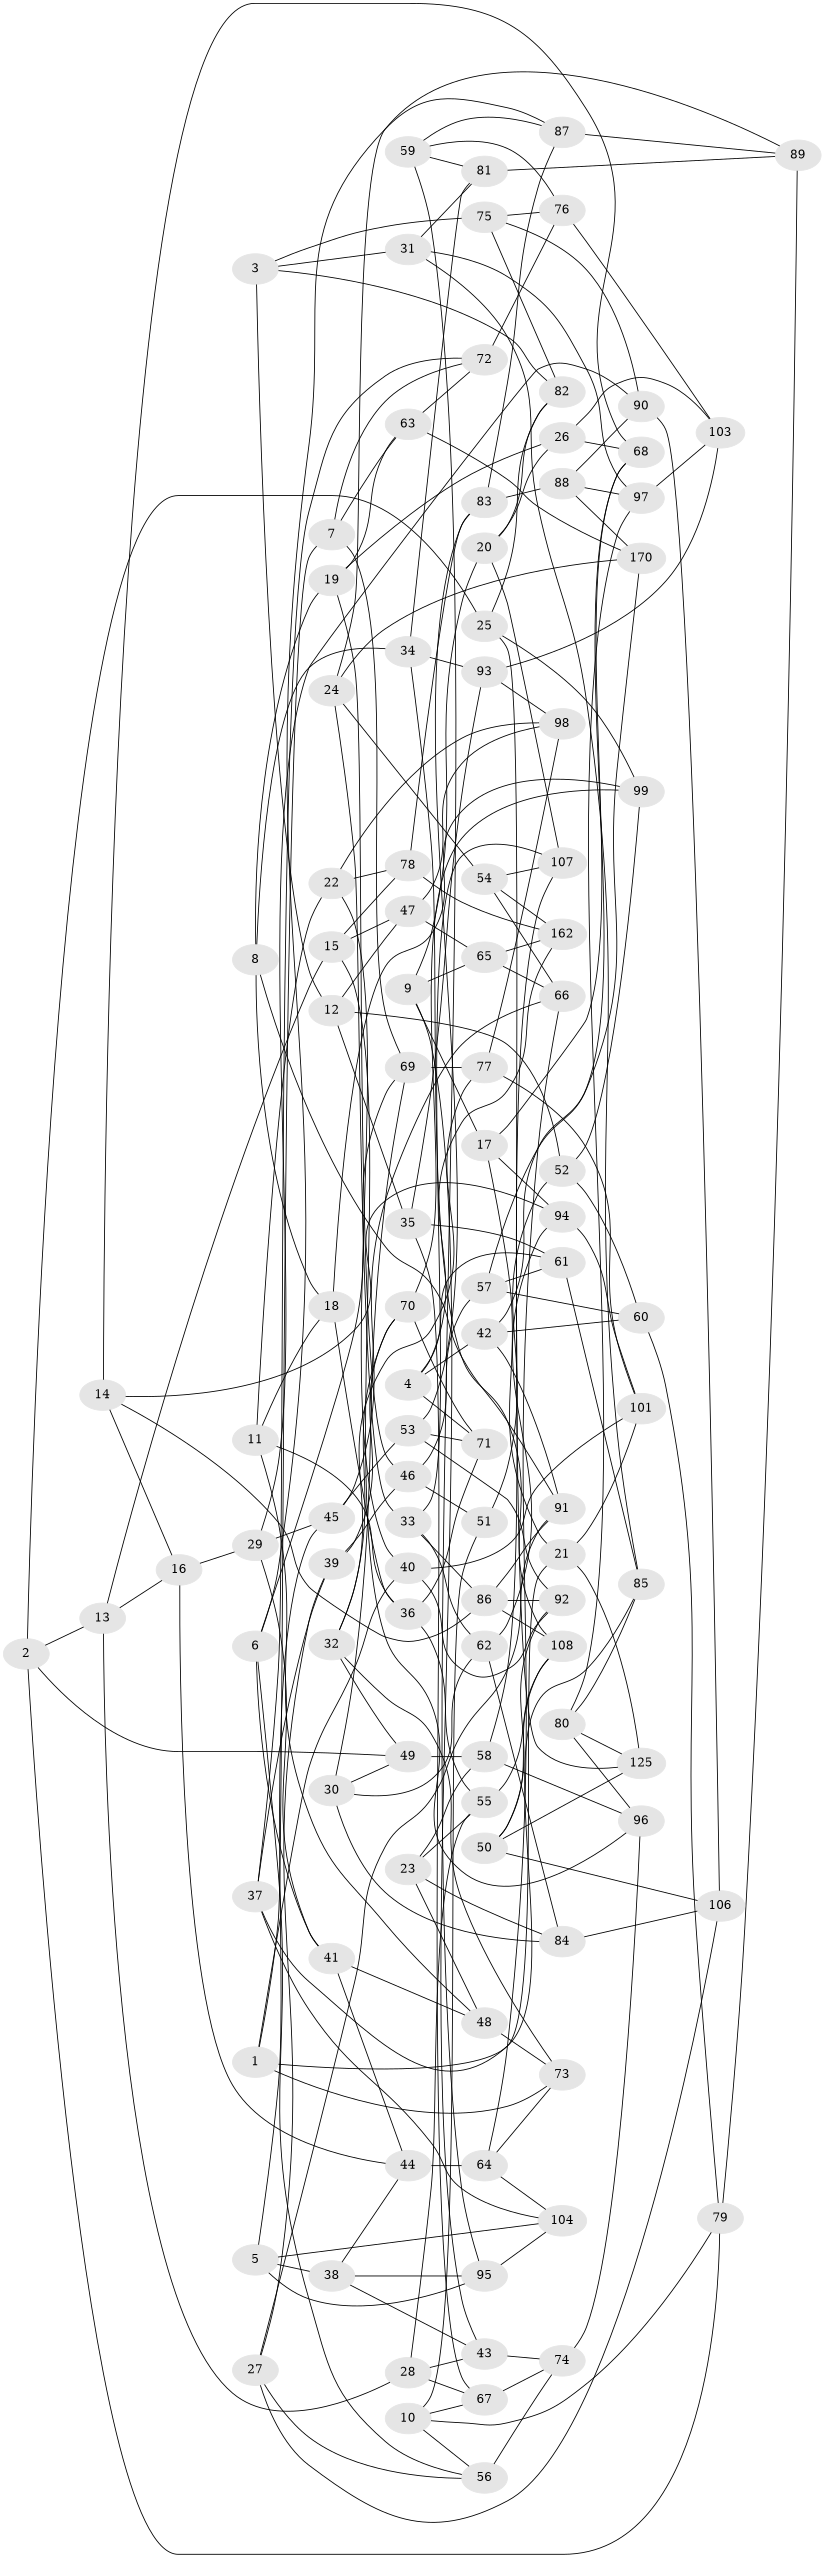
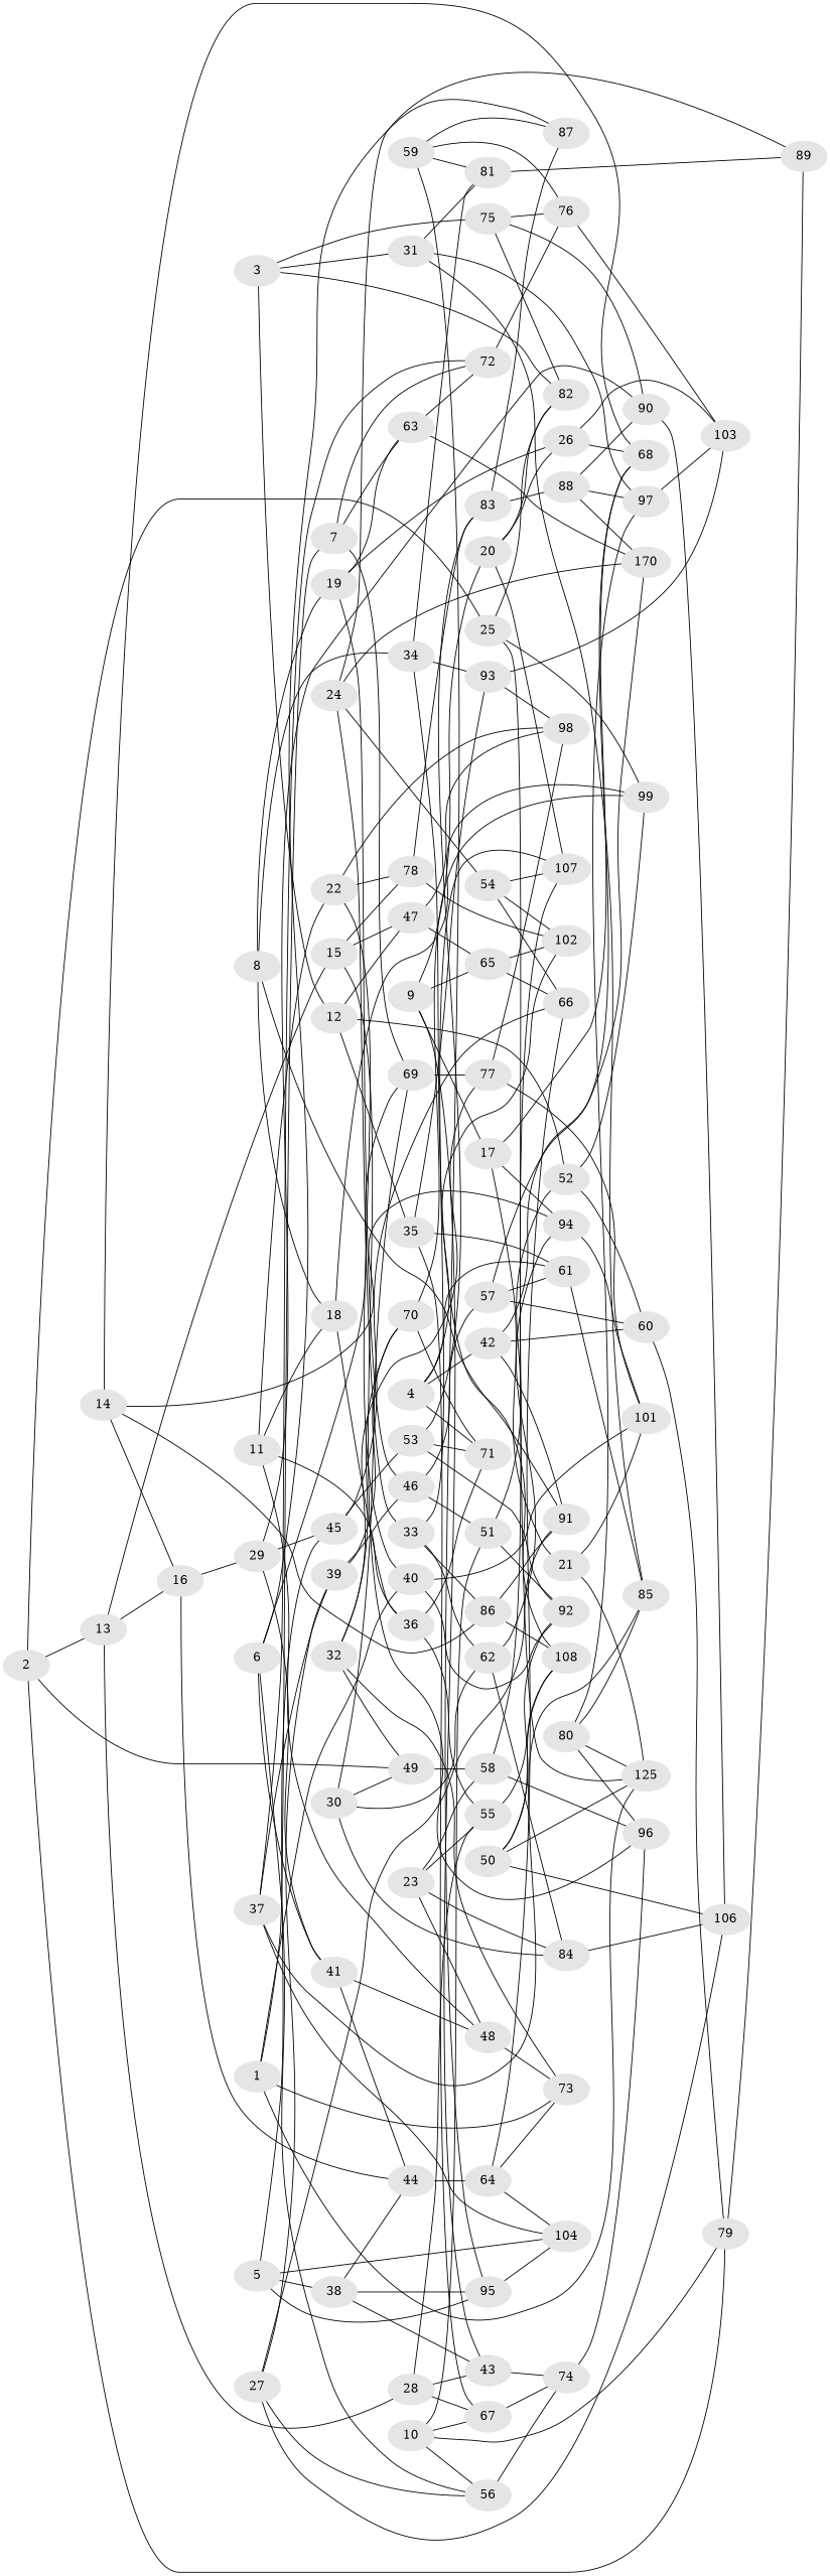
  graph {
    rankdir=LR
    node [color=gray90 style=filled]
    1
    7
    21
    40
    73
    69
    63
    72
    101
    n10 [label=125]
    92
    2
    13
    25
    49
    79
    15
    16
    28
    82
    99
    58
    89
    3
    12
    31
    75
    35
    47
    52
    81
    85
    97
    90
    76
    4
    42
    61
    71
-   102 [label=162]
+   102
    91
    68
    60
    5
    38
    45
    95
    104
    43
    44
    53
    66
    6
    41
    56
    87
    48
    74
    77
    n60 [label=170]
    8
    18
    19
    34
    36
    26
    46
    93
    108
    9
    17
    20
    65
    94
    107
    10
    51
    67
    11
    22
    78
    98
    55
    96
    29
    14
    86
    83
    64
    103
    57
    23
    84
    106
    24
    33
    54
    62
    27
    39
    70
    30
    32
    37
    50
    88
    59
    80
    1 -- 7
-   1 -- 21
+   1 -- n10
    1 -- 40
    1 -- 73
    7 -- 69
    7 -- 63
    7 -- 72
    21 -- 101
    21 -- n10
    40 -- 101
    40 -- 92
    69 -- 77
    63 -- 72
    63 -- n60
    72 -- 76
    2 -- 13
    2 -- 25
    2 -- 49
    2 -- 79
    13 -- 15
    13 -- 16
    13 -- 28
    25 -- n10
    25 -- 82
    25 -- 99
    49 -- 58
    79 -- 89
    15 -- 47
    15 -- 78
    15 -- 96
    16 -- 44
    16 -- 29
    28 -- 43
    28 -- 67
    28 -- 55
    58 -- 107
    58 -- 96
    3 -- 82
    3 -- 12
    3 -- 31
    3 -- 75
    12 -- 35
    12 -- 47
    12 -- 52
    31 -- 81
    31 -- 85
    31 -- 97
    75 -- 82
    75 -- 90
    75 -- 76
    35 -- 61
    35 -- 93
    35 -- 67
    47 -- 65
    47 -- 98
    52 -- 99
    52 -- 60
    81 -- 89
    97 -- 103
    90 -- 106
    76 -- 103
    4 -- 42
    4 -- 61
    4 -- 71
    4 -- 102
    42 -- 91
    42 -- 68
    42 -- 60
    61 -- 85
    60 -- 79
    5 -- 38
    5 -- 45
    5 -- 95
    5 -- 104
    38 -- 95
    38 -- 43
    38 -- 44
    45 -- 53
    45 -- 66
    95 -- 104
    43 -- 74
    44 -- 64
    53 -- 92
    53 -- 71
    53 -- 83
    6 -- 69
    6 -- 41
    6 -- 56
    6 -- 87
    41 -- 44
    41 -- 48
    56 -- 74
-   87 -- 89
    48 -- 73
    74 -- 96
    77 -- 101
    77 -- 98
    8 -- 91
    8 -- 18
    8 -- 19
    8 -- 34
    18 -- 99
    18 -- 36
    19 -- 63
    19 -- 26
    19 -- 46
    34 -- 81
    34 -- 93
    34 -- 108
    36 -- 71
    36 -- 55
    26 -- 68
    26 -- 103
    46 -- 51
    46 -- 57
    93 -- 98
    93 -- 103
    9 -- 43
    9 -- 17
    9 -- 20
    9 -- 65
    17 -- 21
    17 -- 68
    17 -- 94
    20 -- 82
    20 -- 26
    20 -- 107
    65 -- 102
    65 -- 66
    94 -- 101
    10 -- 79
    10 -- 56
    10 -- 51
    10 -- 67
-   86 -- 92
+   51 -- 92
    51 -- 52
    67 -- 74
    11 -- 48
    11 -- 18
    11 -- 36
    11 -- 22
    22 -- 40
    22 -- 78
    22 -- 98
    78 -- 102
    78 -- 83
    55 -- 108
    29 -- 90
    29 -- 45
    29 -- 41
    14 -- 16
    14 -- 68
    14 -- 94
    14 -- 86
    86 -- 91
    86 -- 108
    83 -- 87
    83 -- 88
    64 -- 73
    64 -- 104
    64 -- 66
    57 -- 61
    57 -- 60
    57 -- n60
    23 -- 58
    23 -- 48
    23 -- 55
    23 -- 84
    84 -- 106
    24 -- 89
    24 -- n60
    24 -- 33
    24 -- 54
    33 -- 107
    33 -- 86
    33 -- 62
    54 -- 102
    54 -- 66
    54 -- 107
    62 -- 94
    62 -- 84
    27 -- 91
    27 -- 56
    27 -- 106
    27 -- 39
    39 -- 46
    39 -- 70
    70 -- 99
    70 -- 71
    30 -- 69
    30 -- 49
    30 -- 84
    30 -- 62
    32 -- 73
    32 -- 49
    32 -- 77
    32 -- 70
    37 -- 72
    37 -- 85
    37 -- 104
    37 -- 39
    50 -- n10
    50 -- 92
    50 -- 108
    50 -- 106
    88 -- 97
    88 -- 90
    88 -- n60
    59 -- 81
    59 -- 76
    59 -- 95
    59 -- 87
    80 -- n10
    80 -- 85
    80 -- 97
    80 -- 96
  }
